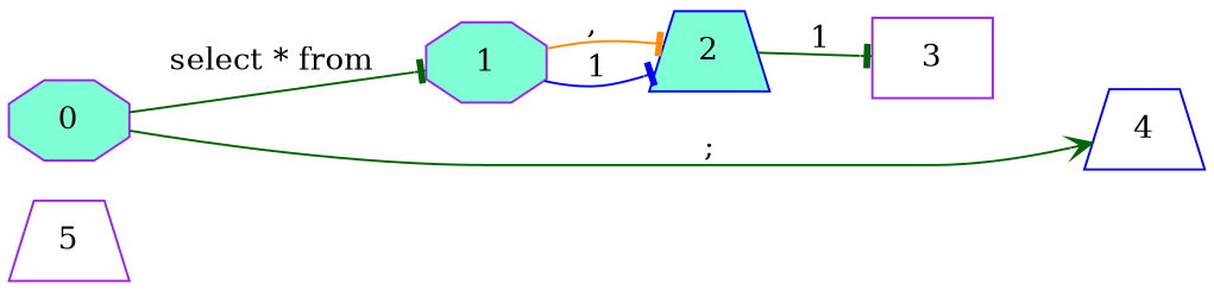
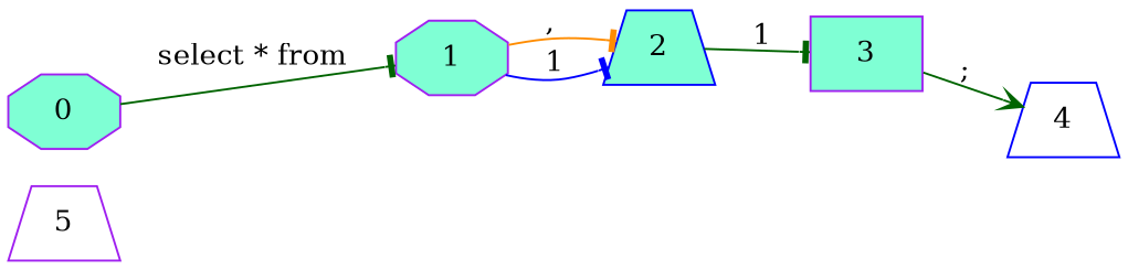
  digraph {
    rankdir=LR
    node [color=purple fillcolor=white shape=trapezium style=filled]
    edge [arrowhead=tee color=darkgreen]
    5
    0 [fillcolor=aquamarine shape=octagon]
    1 [fillcolor=aquamarine shape=octagon]
    2 [color=blue fillcolor=aquamarine]
-   3 [shape=box]
+   3 [fillcolor=aquamarine shape=box]
    4 [color=blue]
    0 -> 1 [label="select * from "]
    1 -> 2 [color=darkorange label=", "]
    1 -> 2 [color=blue label=1 texlbl="$\varepsilon$"]
    2 -> 3 [label=1 texlbl="\{tables.get(i)\}"]
-   0 -> 4 [arrowhead=vee label=";"]
+   3 -> 4 [arrowhead=vee label=";"]
  }
